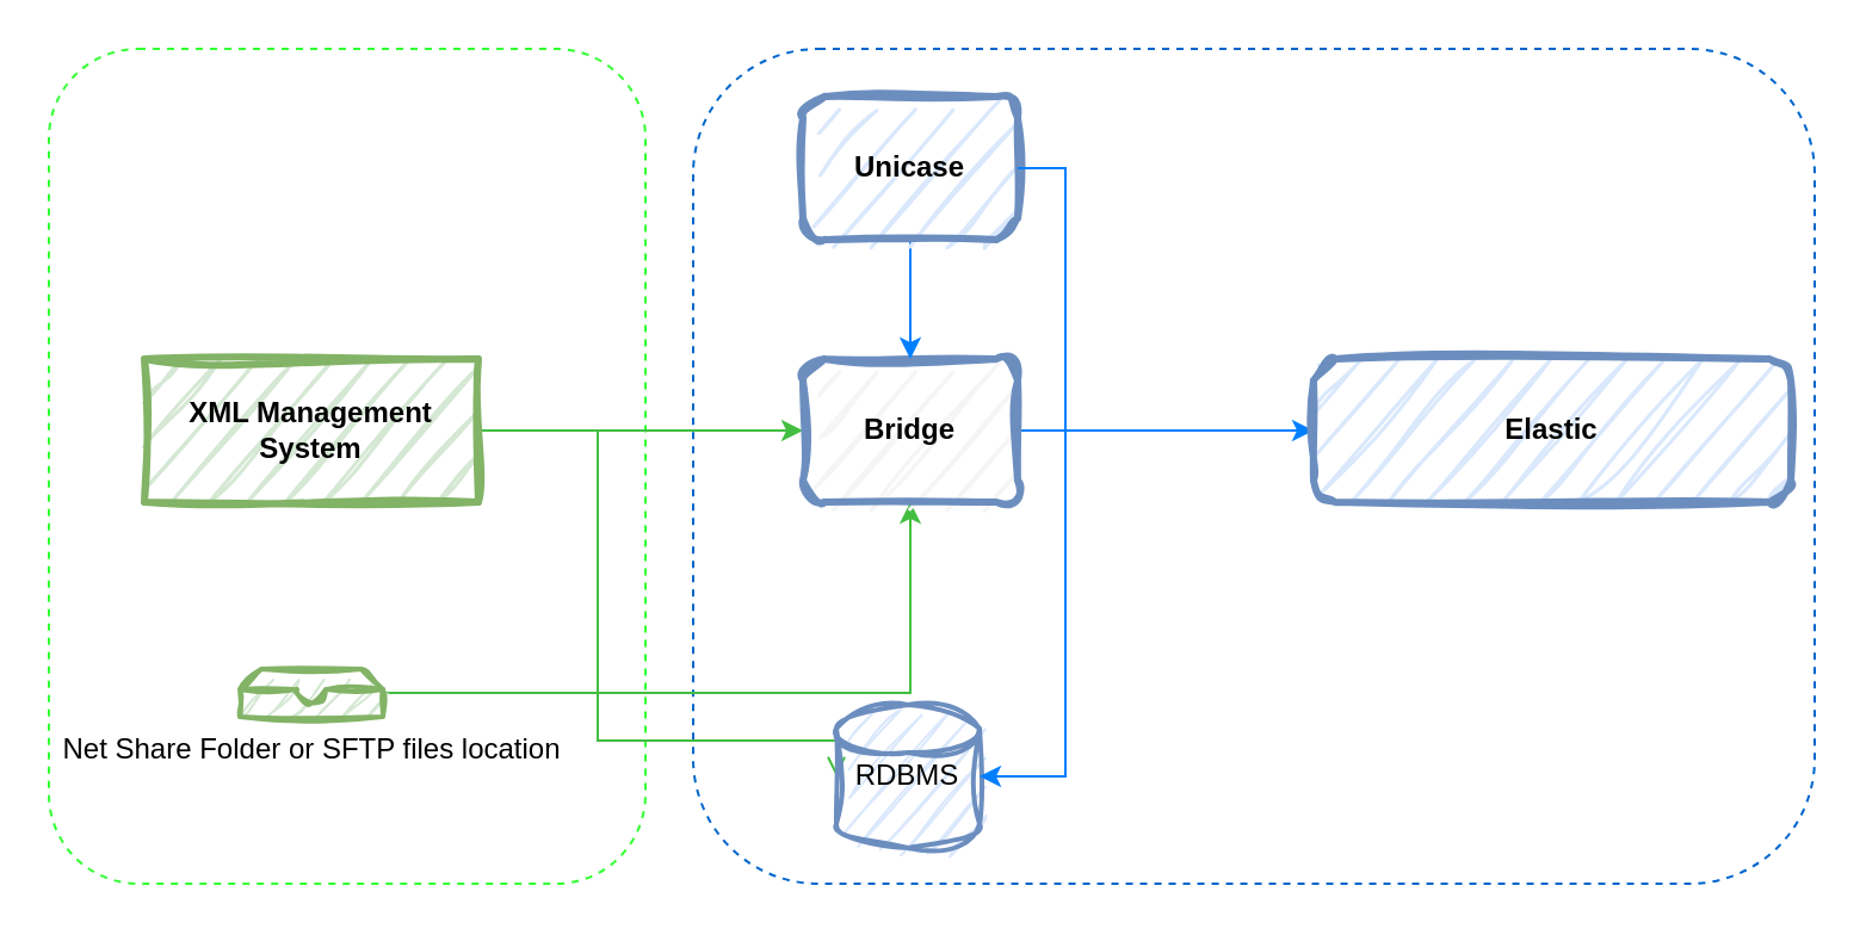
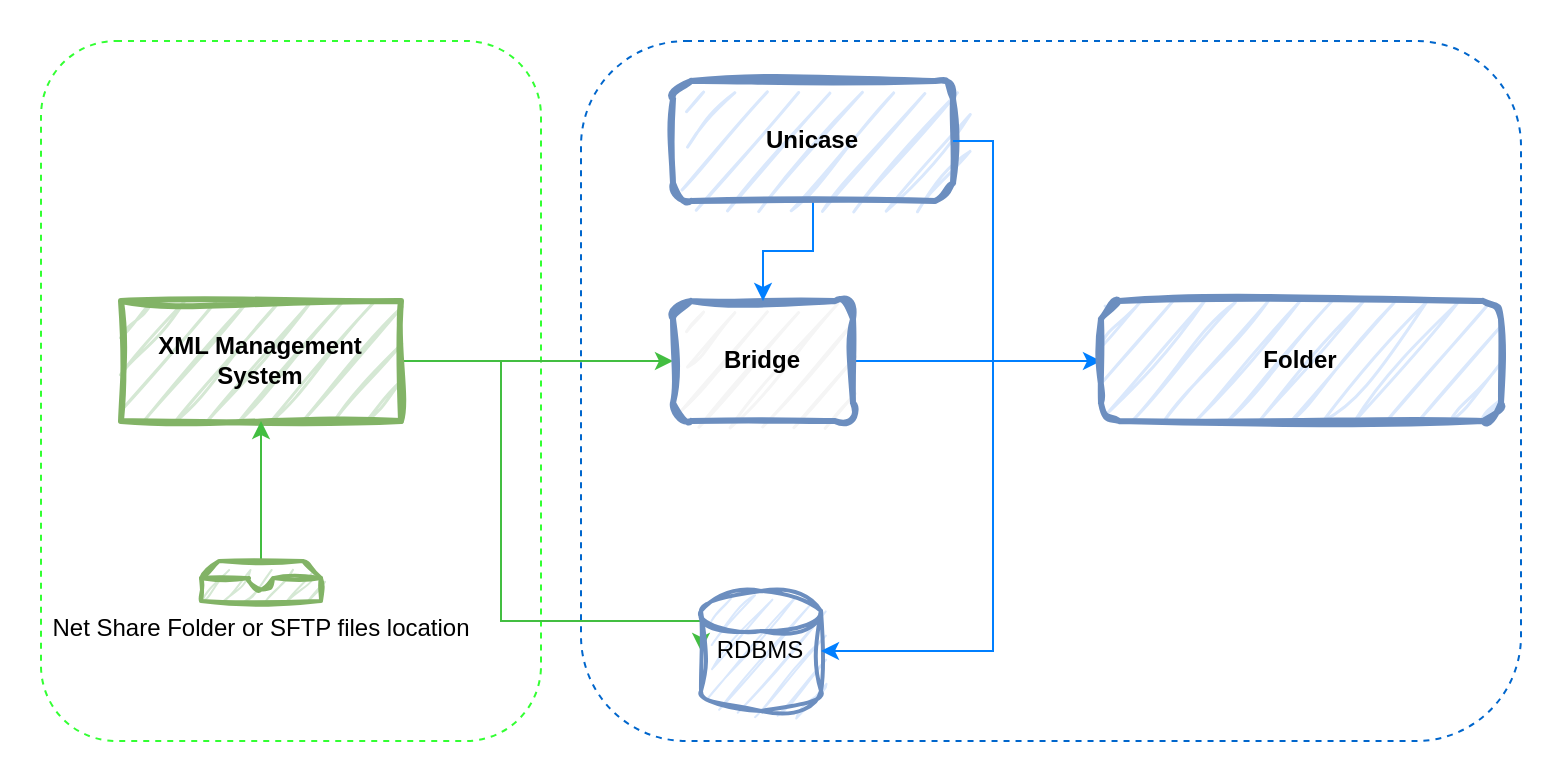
  <mxCell id="0" />
  <mxCell id="1" parent="0" />
  <mxCell id="2" value="" style="rounded=1;whiteSpace=wrap;html=1;dashed=1;strokeColor=#33FF33;" vertex="1" parent="1"><mxGeometry x="20" y="20" width="250" height="350" as="geometry" /></mxCell>
  <mxCell id="3" value="" style="rounded=1;whiteSpace=wrap;html=1;dashed=1;strokeColor=#0066CC;" vertex="1" parent="1"><mxGeometry x="290" y="20" width="470" height="350" as="geometry" /></mxCell>
  <mxCell id="4" style="edgeStyle=orthogonalEdgeStyle;rounded=0;orthogonalLoop=1;jettySize=auto;html=1;entryX=0;entryY=0.5;entryDx=0;entryDy=0;strokeColor=#43be41;" edge="1" parent="1" source="6" target="11"><mxGeometry relative="1" as="geometry" /></mxCell>
- <mxCell id="5" style="edgeStyle=orthogonalEdgeStyle;rounded=0;orthogonalLoop=1;jettySize=auto;html=1;entryX=0;entryY=0.5;entryDx=0;entryDy=0;entryPerimeter=0;strokeColor=#43BE41;endArrow=open;" edge="1" parent="1" source="6" target="9"><mxGeometry relative="1" as="geometry"><Array as="points"><mxPoint x="250" y="180" /><mxPoint x="250" y="310" /></Array></mxGeometry></mxCell>
+ <mxCell id="5" style="edgeStyle=orthogonalEdgeStyle;rounded=0;orthogonalLoop=1;jettySize=auto;html=1;entryX=0;entryY=0.5;entryDx=0;entryDy=0;entryPerimeter=0;strokeColor=#43BE41;" edge="1" parent="1" source="6" target="9"><mxGeometry relative="1" as="geometry"><Array as="points"><mxPoint x="250" y="180" /><mxPoint x="250" y="310" /></Array></mxGeometry></mxCell>
  <mxCell id="6" value="XML Management System" style="whiteSpace=wrap;align=center;verticalAlign=middle;fontStyle=1;strokeWidth=3;fillColor=#d5e8d4;strokeColor=#82b366;sketch=1;curveFitting=1;jiggle=2;" vertex="1" parent="1"><mxGeometry x="60" y="150" width="140" height="60" as="geometry" /></mxCell>
- <mxCell id="7" style="edgeStyle=orthogonalEdgeStyle;rounded=0;orthogonalLoop=1;jettySize=auto;html=1;strokeColor=#43be41;" edge="1" parent="1" source="8" target="11"><mxGeometry relative="1" as="geometry" /></mxCell>
+ <mxCell id="7" style="edgeStyle=orthogonalEdgeStyle;rounded=0;orthogonalLoop=1;jettySize=auto;html=1;strokeColor=#43be41;" edge="1" parent="1" source="8" target="6"><mxGeometry relative="1" as="geometry" /></mxCell>
  <mxCell id="8" value="Net Share Folder or SFTP files location" style="html=1;verticalLabelPosition=bottom;align=center;labelBackgroundColor=#ffffff;verticalAlign=top;strokeWidth=2;strokeColor=#82b366;shadow=0;dashed=0;shape=mxgraph.ios7.icons.storage;fillColor=#d5e8d4;sketch=1;curveFitting=1;jiggle=2;" vertex="1" parent="1"><mxGeometry x="100" y="280" width="60" height="20" as="geometry" /></mxCell>
  <mxCell id="9" value="RDBMS" style="strokeWidth=2;html=1;shape=mxgraph.flowchart.database;whiteSpace=wrap;fillColor=#dae8fc;strokeColor=#6c8ebf;sketch=1;curveFitting=1;jiggle=2;" vertex="1" parent="1"><mxGeometry x="350" y="295" width="60" height="60" as="geometry" /></mxCell>
  <mxCell id="10" style="edgeStyle=orthogonalEdgeStyle;rounded=0;orthogonalLoop=1;jettySize=auto;html=1;entryX=0;entryY=0.5;entryDx=0;entryDy=0;strokeColor=#007FFF;" edge="1" parent="1" source="11" target="14"><mxGeometry relative="1" as="geometry" /></mxCell>
  <mxCell id="11" value="Bridge" style="whiteSpace=wrap;align=center;verticalAlign=middle;fontStyle=1;strokeWidth=3;fillColor=#f5f5f5;strokeColor=#6c8ebf;rounded=1;sketch=1;curveFitting=1;jiggle=2;" vertex="1" parent="1"><mxGeometry x="336" y="150" width="90" height="60" as="geometry" /></mxCell>
  <mxCell id="12" style="edgeStyle=orthogonalEdgeStyle;rounded=0;orthogonalLoop=1;jettySize=auto;html=1;entryX=0.5;entryY=0;entryDx=0;entryDy=0;strokeColor=#007FFF;" edge="1" parent="1" source="13" target="11"><mxGeometry relative="1" as="geometry" /></mxCell>
- <mxCell id="13" value="Unicase" style="whiteSpace=wrap;align=center;verticalAlign=middle;fontStyle=1;strokeWidth=3;fillColor=#dae8fc;strokeColor=#6c8ebf;rounded=1;sketch=1;curveFitting=1;jiggle=2;" vertex="1" parent="1"><mxGeometry x="336" y="40" width="90" height="60" as="geometry" /></mxCell>
- <mxCell id="14" value="Elastic" style="whiteSpace=wrap;align=center;verticalAlign=middle;fontStyle=1;strokeWidth=3;fillColor=#dae8fc;strokeColor=#6c8ebf;rounded=1;sketch=1;curveFitting=1;jiggle=2;" vertex="1" parent="1"><mxGeometry x="550" y="150" width="200" height="60" as="geometry" /></mxCell>
+ <mxCell id="13" value="Unicase" style="whiteSpace=wrap;align=center;verticalAlign=middle;fontStyle=1;strokeWidth=3;fillColor=#dae8fc;strokeColor=#6c8ebf;rounded=1;sketch=1;curveFitting=1;jiggle=2;" vertex="1" parent="1"><mxGeometry x="336" y="40" width="140" height="60" as="geometry" /></mxCell>
+ <mxCell id="14" value="Folder" style="whiteSpace=wrap;align=center;verticalAlign=middle;fontStyle=1;strokeWidth=3;fillColor=#dae8fc;strokeColor=#6c8ebf;rounded=1;sketch=1;curveFitting=1;jiggle=2;" vertex="1" parent="1"><mxGeometry x="550" y="150" width="200" height="60" as="geometry" /></mxCell>
  <mxCell id="15" style="edgeStyle=orthogonalEdgeStyle;rounded=0;orthogonalLoop=1;jettySize=auto;html=1;entryX=1;entryY=0.5;entryDx=0;entryDy=0;entryPerimeter=0;exitX=1;exitY=0.5;exitDx=0;exitDy=0;strokeColor=#007FFF;" edge="1" parent="1" source="13" target="9"><mxGeometry relative="1" as="geometry" /></mxCell>
